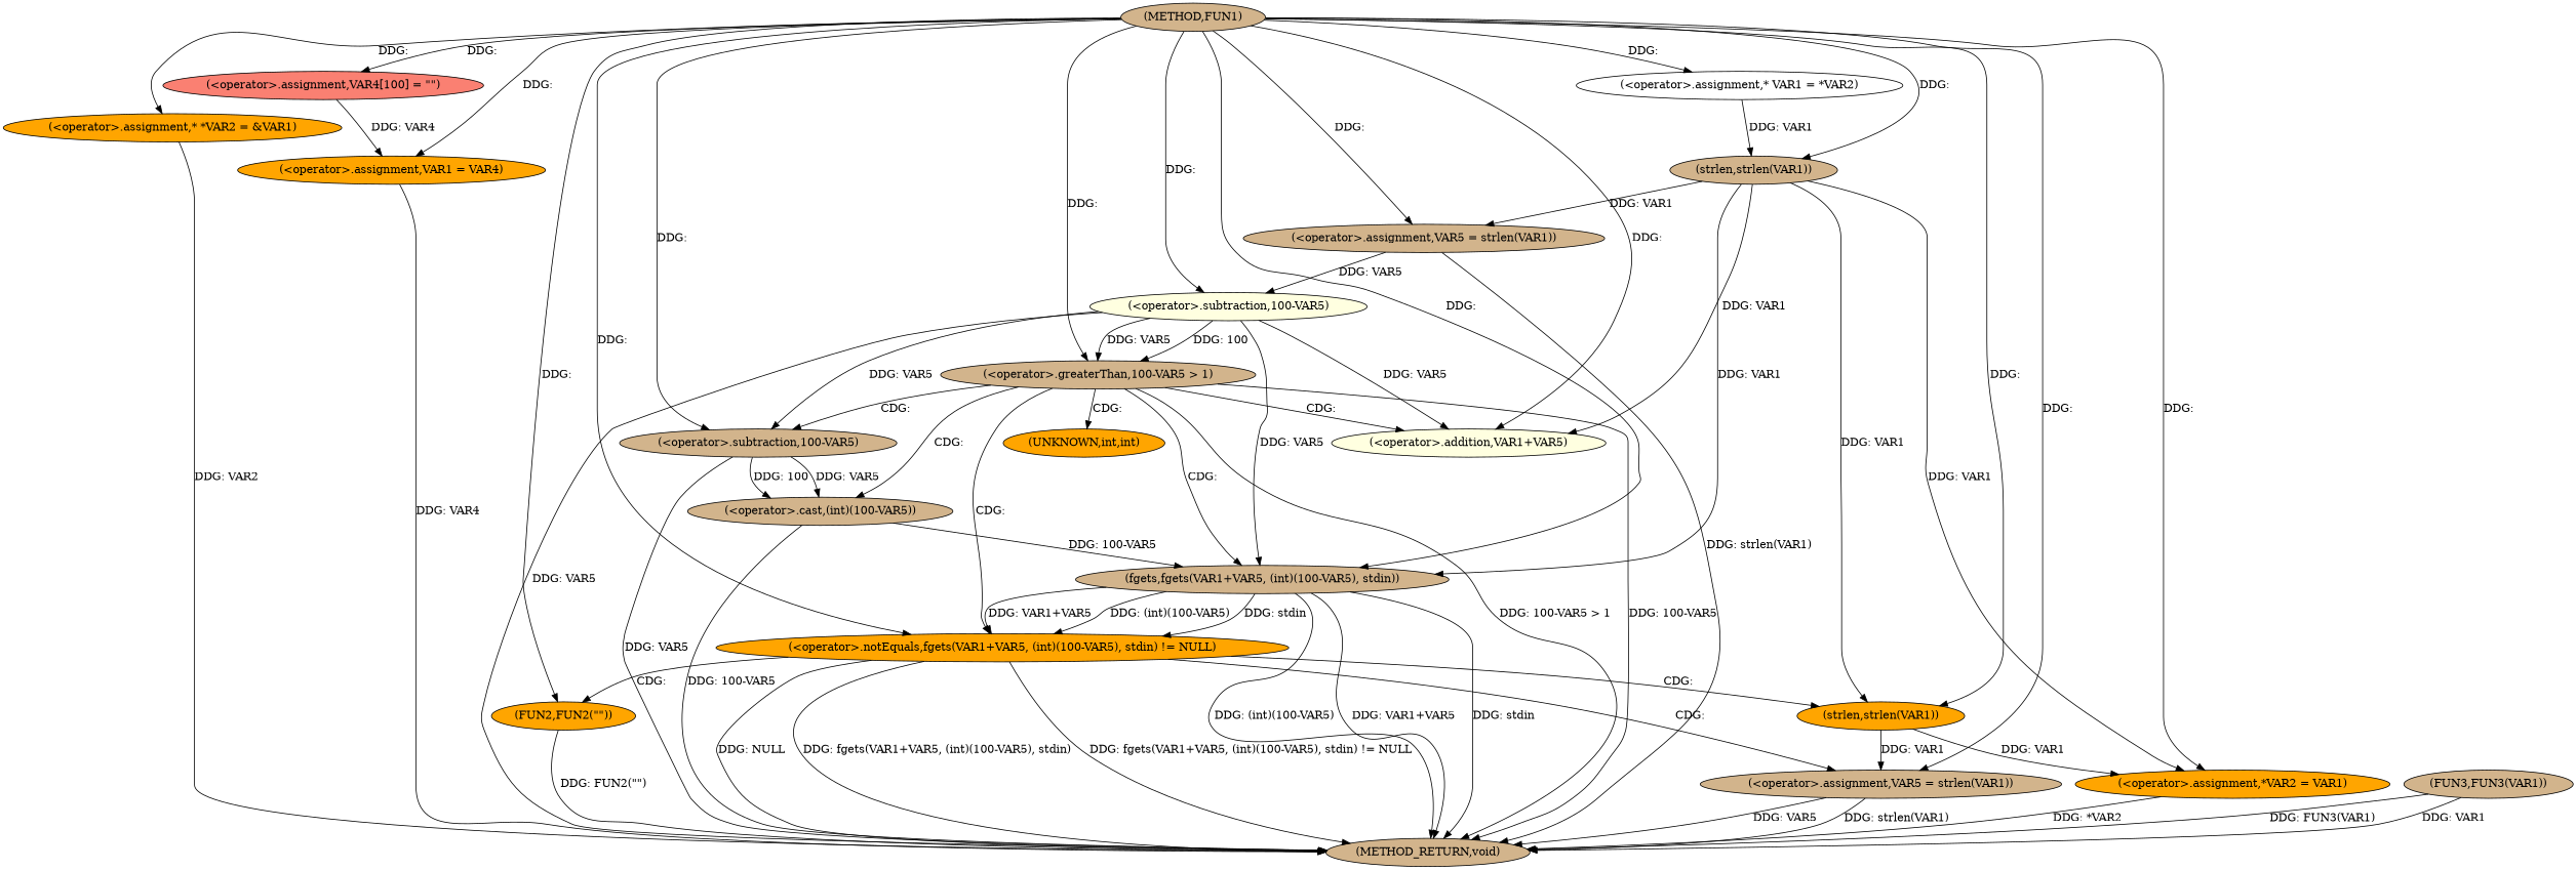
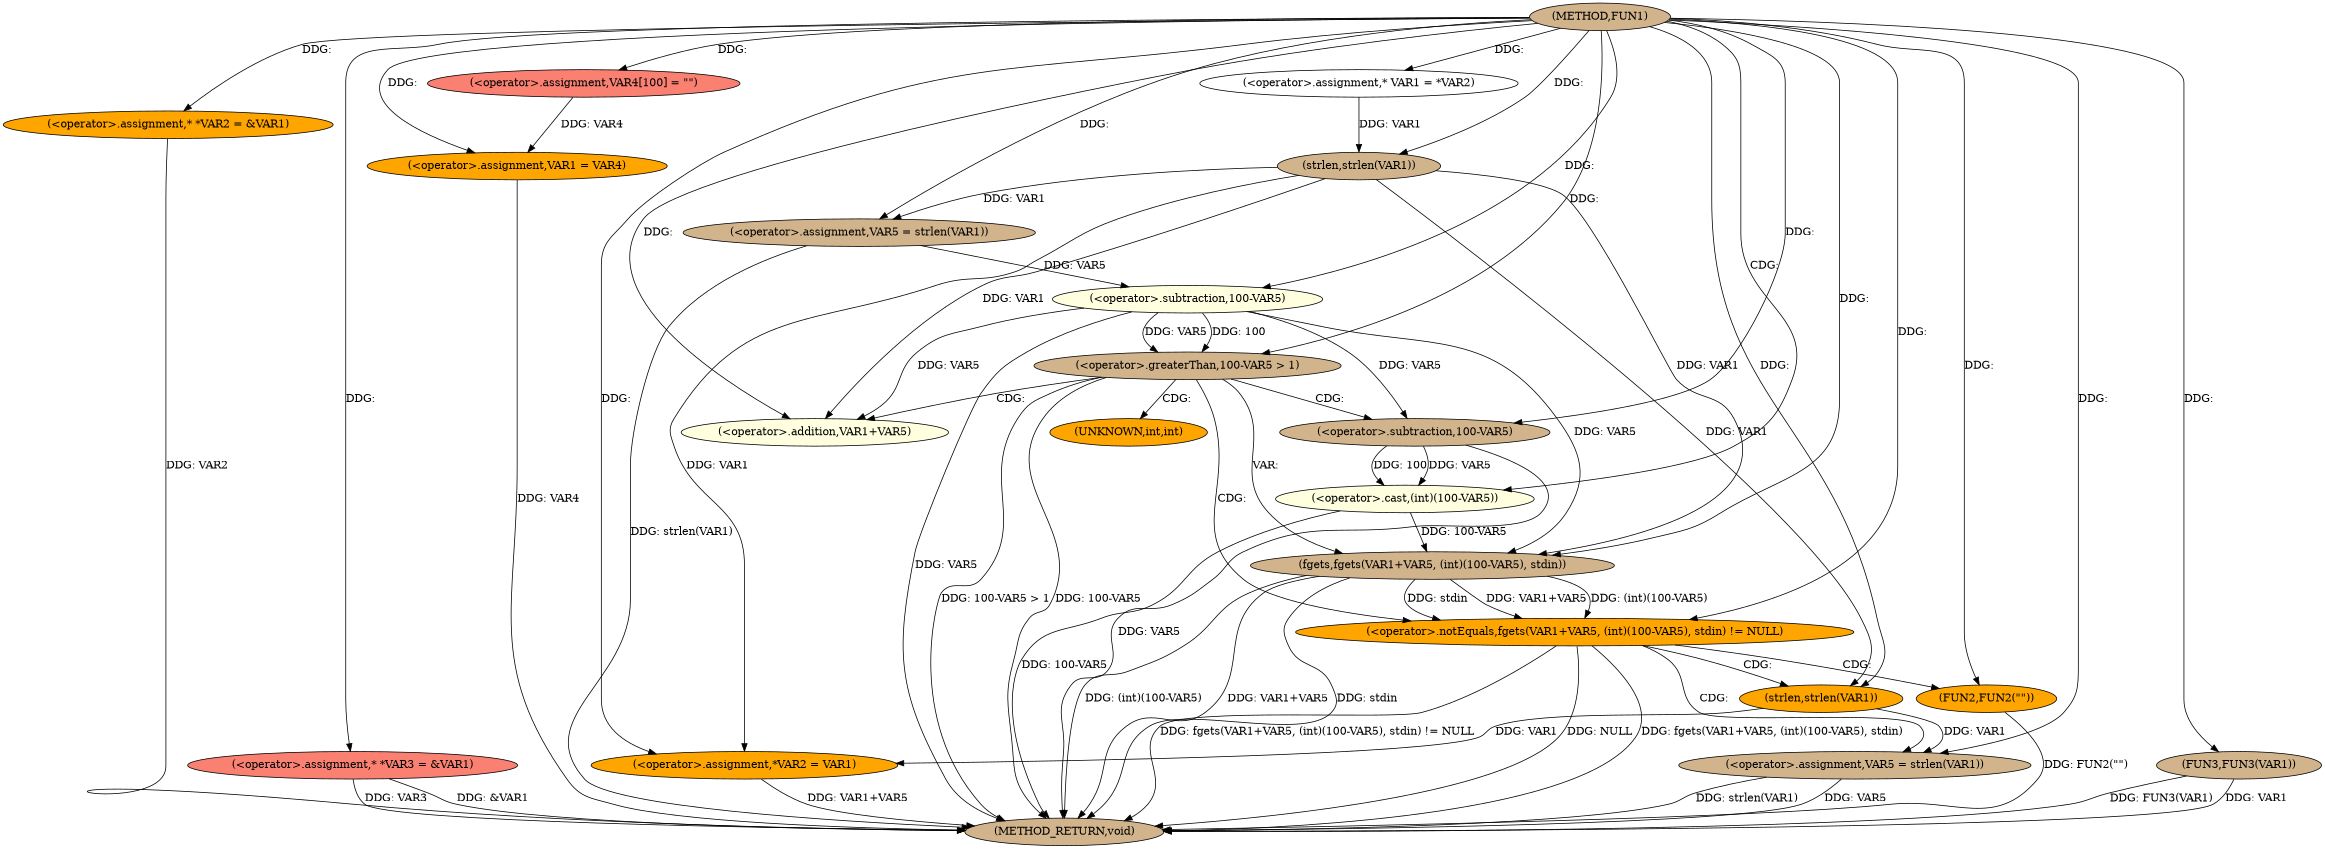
  digraph {
    node [fillcolor=tan style=filled]
    n1 [label="(METHOD,FUN1)"]
    n2 [fillcolor=orange label="(<operator>.assignment,* *VAR2 = &VAR1)"]
+   n3 [fillcolor=salmon label="(<operator>.assignment,* *VAR3 = &VAR1)"]
    n4 [fillcolor=salmon label="(<operator>.assignment,VAR4[100] = \"\")"]
    n5 [fillcolor=orange label="(<operator>.assignment,VAR1 = VAR4)"]
    n6 [fillcolor=white label="(<operator>.assignment,* VAR1 = *VAR2)"]
    n7 [label="(<operator>.assignment,VAR5 = strlen(VAR1))"]
    n8 [label="(strlen,strlen(VAR1))"]
    n9 [label="(<operator>.greaterThan,100-VAR5 > 1)"]
    n10 [fillcolor=lightyellow label="(<operator>.subtraction,100-VAR5)"]
    n11 [fillcolor=orange label="(<operator>.notEquals,fgets(VAR1+VAR5, (int)(100-VAR5), stdin) != NULL)"]
    n12 [label="(fgets,fgets(VAR1+VAR5, (int)(100-VAR5), stdin))"]
    n13 [fillcolor=lightyellow label="(<operator>.addition,VAR1+VAR5)"]
    n14 [label="(<operator>.subtraction,100-VAR5)"]
    n15 [label="(<operator>.assignment,VAR5 = strlen(VAR1))"]
    n16 [fillcolor=orange label="(strlen,strlen(VAR1))"]
    n17 [fillcolor=orange label="(FUN2,FUN2(\"\"))"]
    n18 [fillcolor=orange label="(<operator>.assignment,*VAR2 = VAR1)"]
    n19 [label="(FUN3,FUN3(VAR1))"]
    n20 [label="(METHOD_RETURN,void)"]
-   n21 [label="(<operator>.cast,(int)(100-VAR5))"]
+   n21 [fillcolor=lightyellow label="(<operator>.cast,(int)(100-VAR5))"]
    n22 [fillcolor=orange label="(UNKNOWN,int,int)"]
    n1 -> n2 [label="DDG: "]
+   n1 -> n3 [label="DDG: "]
    n1 -> n4 [label="DDG: "]
    n1 -> n5 [label="DDG: "]
    n1 -> n6 [label="DDG: "]
    n1 -> n7 [label="DDG: "]
    n1 -> n8 [label="DDG: "]
    n1 -> n9 [label="DDG: "]
    n1 -> n10 [label="DDG: "]
    n1 -> n11 [label="DDG: "]
    n1 -> n12 [label="DDG: "]
    n1 -> n13 [label="DDG: "]
    n1 -> n14 [label="DDG: "]
    n1 -> n15 [label="DDG: "]
    n1 -> n16 [label="DDG: "]
    n1 -> n17 [label="DDG: "]
    n1 -> n18 [label="DDG: "]
+   n1 -> n19 [label="DDG: "]
    n2 -> n20 [label="DDG: VAR2"]
+   n3 -> n20 [label="DDG: VAR3"]
+   n3 -> n20 [label="DDG: &VAR1"]
    n4 -> n5 [label="DDG: VAR4"]
    n5 -> n20 [label="DDG: VAR4"]
    n6 -> n8 [label="DDG: VAR1"]
    n7 -> n10 [label="DDG: VAR5"]
    n7 -> n20 [label="DDG: strlen(VAR1)"]
    n8 -> n7 [label="DDG: VAR1"]
    n8 -> n12 [label="DDG: VAR1"]
    n8 -> n13 [label="DDG: VAR1"]
    n8 -> n16 [label="DDG: VAR1"]
    n8 -> n18 [label="DDG: VAR1"]
    n9 -> n11 [label="CDG: "]
-   n9 -> n12 [label="CDG: "]
+   n9 -> n12 [label="VAR: "]
    n9 -> n13 [label="CDG: "]
    n9 -> n14 [label="CDG: "]
    n9 -> n20 [label="DDG: 100-VAR5 > 1"]
    n9 -> n20 [label="DDG: 100-VAR5"]
-   n9 -> n21 [label="CDG: "]
+   n1 -> n21 [label="CDG: "]
    n9 -> n22 [label="CDG: "]
    n10 -> n9 [label="DDG: 100"]
    n10 -> n9 [label="DDG: VAR5"]
    n10 -> n12 [label="DDG: VAR5"]
    n10 -> n13 [label="DDG: VAR5"]
    n10 -> n14 [label="DDG: VAR5"]
    n10 -> n20 [label="DDG: VAR5"]
    n11 -> n15 [label="CDG: "]
    n11 -> n16 [label="CDG: "]
    n11 -> n17 [label="CDG: "]
    n11 -> n20 [label="DDG: NULL"]
    n11 -> n20 [label="DDG: fgets(VAR1+VAR5, (int)(100-VAR5), stdin)"]
    n11 -> n20 [label="DDG: fgets(VAR1+VAR5, (int)(100-VAR5), stdin) != NULL"]
    n12 -> n11 [label="DDG: VAR1+VAR5"]
    n12 -> n11 [label="DDG: (int)(100-VAR5)"]
    n12 -> n11 [label="DDG: stdin"]
    n12 -> n20 [label="DDG: VAR1+VAR5"]
    n12 -> n20 [label="DDG: (int)(100-VAR5)"]
    n12 -> n20 [label="DDG: stdin"]
    n14 -> n20 [label="DDG: VAR5"]
    n14 -> n21 [label="DDG: 100"]
    n14 -> n21 [label="DDG: VAR5"]
    n15 -> n20 [label="DDG: VAR5"]
    n15 -> n20 [label="DDG: strlen(VAR1)"]
    n16 -> n15 [label="DDG: VAR1"]
    n16 -> n18 [label="DDG: VAR1"]
    n17 -> n20 [label="DDG: FUN2(\"\")"]
-   n18 -> n20 [label="DDG: *VAR2"]
+   n18 -> n20 [label="DDG: VAR1+VAR5"]
    n19 -> n20 [label="DDG: FUN3(VAR1)"]
    n19 -> n20 [label="DDG: VAR1"]
    n21 -> n12 [label="DDG: 100-VAR5"]
    n21 -> n20 [label="DDG: 100-VAR5"]
  }
